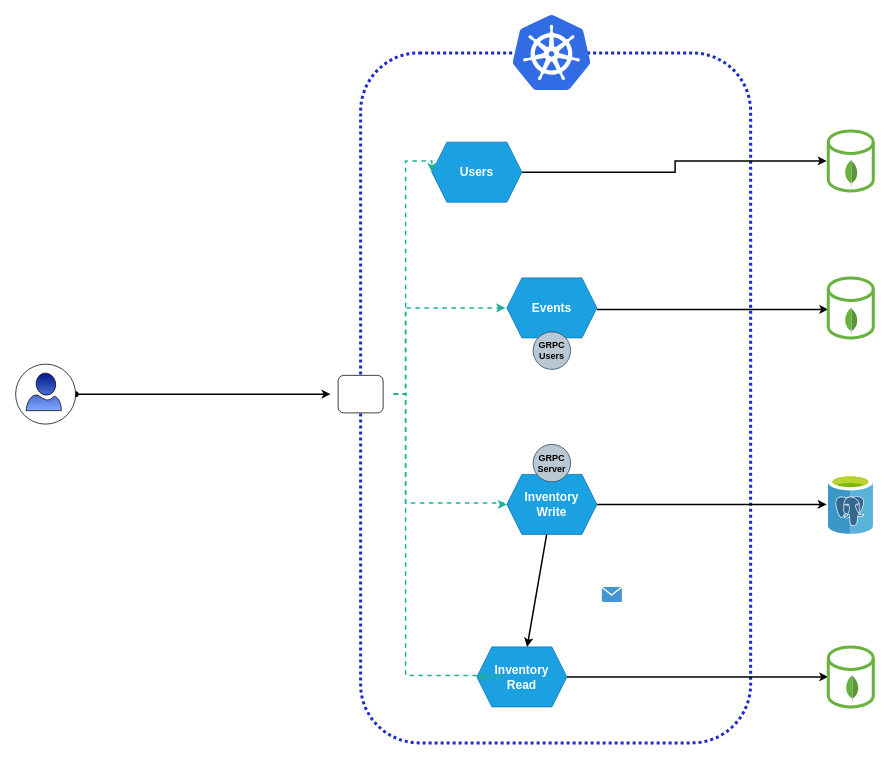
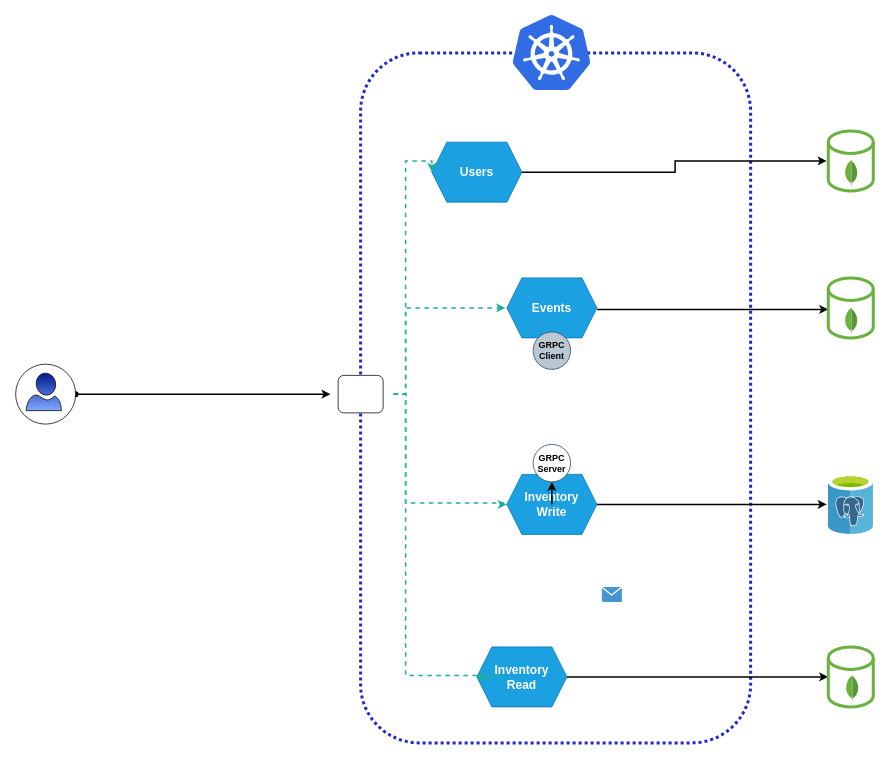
  <mxCell id="0" />
  <mxCell id="1" parent="0" />
  <mxCell id="2" value="" style="rounded=1;whiteSpace=wrap;html=1;labelBackgroundColor=#FF6E26;sketch=0;fontColor=#FF6229;strokeWidth=4;dashed=1;fillColor=none;strokeColor=#1D29D1;dashPattern=1 1;" vertex="1" parent="1"><mxGeometry x="480" y="70" width="520" height="920" as="geometry" /></mxCell>
  <mxCell id="3" value="" style="rounded=1;whiteSpace=wrap;html=1;labelBackgroundColor=none;sketch=0;fontFamily=Tahoma;fontSize=55;fontColor=#FFFFFF;strokeColor=#000000;strokeWidth=1;gradientColor=none;gradientDirection=south;" vertex="1" parent="1"><mxGeometry x="450" y="500" width="60" height="50" as="geometry" /></mxCell>
  <mxCell id="4" style="edgeStyle=orthogonalEdgeStyle;rounded=0;orthogonalLoop=1;jettySize=auto;html=1;fontColor=#FF6229;targetPerimeterSpacing=2;strokeColor=#000000;strokeWidth=2;" edge="1" parent="1" source="5" target="27"><mxGeometry relative="1" as="geometry" /></mxCell>
  <mxCell id="5" value="&lt;font style=&quot;font-size: 16px&quot;&gt;Inventory&lt;br&gt;Write&lt;br&gt;&lt;/font&gt;" style="shape=hexagon;perimeter=hexagonPerimeter2;whiteSpace=wrap;html=1;fixedSize=1;fillColor=#1ba1e2;strokeColor=#006EAF;fontColor=#ffffff;fontStyle=1;" parent="1" vertex="1"><mxGeometry x="675.01" y="632" width="120" height="80" as="geometry" /></mxCell>
  <mxCell id="6" style="edgeStyle=orthogonalEdgeStyle;rounded=0;orthogonalLoop=1;jettySize=auto;html=1;entryX=0;entryY=0.5;entryDx=0;entryDy=0;entryPerimeter=0;fontColor=#FF6229;targetPerimeterSpacing=2;strokeColor=#000000;strokeWidth=2;" edge="1" parent="1" source="7" target="25"><mxGeometry relative="1" as="geometry" /></mxCell>
  <mxCell id="7" value="&lt;span style=&quot;font-size: 16px&quot;&gt;Inventory&lt;br&gt;Read&lt;br&gt;&lt;/span&gt;" style="shape=hexagon;perimeter=hexagonPerimeter2;whiteSpace=wrap;html=1;fixedSize=1;fillColor=#1ba1e2;strokeColor=#006EAF;fontColor=#ffffff;fontStyle=1;" parent="1" vertex="1"><mxGeometry x="635" y="862" width="120" height="80" as="geometry" /></mxCell>
  <mxCell id="8" style="edgeStyle=orthogonalEdgeStyle;rounded=0;orthogonalLoop=1;jettySize=auto;html=1;fontColor=#FF6229;targetPerimeterSpacing=2;strokeColor=#000000;strokeWidth=2;" edge="1" parent="1" source="9" target="21"><mxGeometry relative="1" as="geometry" /></mxCell>
  <mxCell id="9" value="&lt;font style=&quot;font-size: 16px&quot;&gt;Users&lt;/font&gt;" style="shape=hexagon;perimeter=hexagonPerimeter2;whiteSpace=wrap;html=1;fixedSize=1;fillColor=#1ba1e2;strokeColor=#006EAF;fontColor=#ffffff;fontStyle=1" parent="1" vertex="1"><mxGeometry x="575" y="189" width="120" height="80" as="geometry" /></mxCell>
  <mxCell id="10" style="edgeStyle=orthogonalEdgeStyle;rounded=0;orthogonalLoop=1;jettySize=auto;html=1;entryX=0;entryY=0.5;entryDx=0;entryDy=0;entryPerimeter=0;fontColor=#FF6229;targetPerimeterSpacing=2;strokeColor=#000000;strokeWidth=2;" edge="1" parent="1"><mxGeometry relative="1" as="geometry"><mxPoint x="795.01" y="412" as="sourcePoint" /><mxPoint x="1103.55" y="412" as="targetPoint" /></mxGeometry></mxCell>
  <mxCell id="11" value="&lt;font style=&quot;font-size: 16px&quot;&gt;Events&lt;br&gt;&lt;/font&gt;" style="shape=hexagon;perimeter=hexagonPerimeter2;whiteSpace=wrap;html=1;fixedSize=1;fillColor=#1ba1e2;strokeColor=#006EAF;fontColor=#ffffff;fontStyle=1;" parent="1" vertex="1"><mxGeometry x="675.01" y="370" width="120" height="80" as="geometry" /></mxCell>
- <mxCell id="12" value="&lt;font color=&quot;#000000&quot;&gt;&lt;b&gt;GRPC&lt;br&gt;Server&lt;/b&gt;&lt;/font&gt;" style="ellipse;whiteSpace=wrap;html=1;aspect=fixed;fillColor=#bac8d3;strokeColor=#23445d;" parent="1" vertex="1"><mxGeometry x="710" y="592" width="50" height="50" as="geometry" /></mxCell>
- <mxCell id="13" value="&lt;font color=&quot;#000000&quot;&gt;&lt;b&gt;GRPC&lt;br&gt;Users&lt;/b&gt;&lt;/font&gt;" style="ellipse;whiteSpace=wrap;html=1;aspect=fixed;fillColor=#bac8d3;strokeColor=#23445d;" parent="1" vertex="1"><mxGeometry x="710" y="442" width="50" height="50" as="geometry" /></mxCell>
+ <mxCell id="12" value="&lt;font color=&quot;#000000&quot;&gt;&lt;b&gt;GRPC&lt;br&gt;Server&lt;/b&gt;&lt;/font&gt;" style="ellipse;whiteSpace=wrap;html=1;aspect=fixed;fillColor=#ffffff;strokeColor=#23445d;" parent="1" vertex="1"><mxGeometry x="710" y="592" width="50" height="50" as="geometry" /></mxCell>
+ <mxCell id="13" value="&lt;font color=&quot;#000000&quot;&gt;&lt;b&gt;GRPC&lt;br&gt;Client&lt;/b&gt;&lt;/font&gt;" style="ellipse;whiteSpace=wrap;html=1;aspect=fixed;fillColor=#bac8d3;strokeColor=#23445d;" parent="1" vertex="1"><mxGeometry x="710" y="442" width="50" height="50" as="geometry" /></mxCell>
  <mxCell id="14" style="edgeStyle=orthogonalEdgeStyle;rounded=0;orthogonalLoop=1;jettySize=auto;html=1;fontColor=#FF6229;targetPerimeterSpacing=2;strokeWidth=2;fillColor=#ffff88;dashed=1;strokeColor=#1CB097;entryX=0;entryY=0.5;entryDx=0;entryDy=0;" edge="1" parent="1" source="18" target="9"><mxGeometry relative="1" as="geometry"><Array as="points"><mxPoint y="525" x="540" /><mxPoint y="214" x="540" /></Array></mxGeometry></mxCell>
  <mxCell id="15" style="edgeStyle=orthogonalEdgeStyle;rounded=0;orthogonalLoop=1;jettySize=auto;html=1;fontColor=#FF6229;targetPerimeterSpacing=2;strokeWidth=2;strokeColor=#1CB097;dashed=1;" edge="1" parent="1" source="18" target="11"><mxGeometry relative="1" as="geometry"><Array as="points"><mxPoint y="525" x="540" /><mxPoint y="410" x="540" /></Array></mxGeometry></mxCell>
  <mxCell id="16" style="edgeStyle=orthogonalEdgeStyle;rounded=0;orthogonalLoop=1;jettySize=auto;html=1;entryX=0;entryY=0.5;entryDx=0;entryDy=0;fontColor=#FF6229;targetPerimeterSpacing=2;strokeWidth=2;strokeColor=#1CB097;dashed=1;" edge="1" parent="1" source="18" target="5"><mxGeometry relative="1" as="geometry"><Array as="points"><mxPoint y="525" x="540" /><mxPoint y="670" x="540" /><mxPoint x="670" y="670" /><mxPoint x="670" y="672" /></Array></mxGeometry></mxCell>
  <mxCell id="17" style="edgeStyle=orthogonalEdgeStyle;rounded=0;orthogonalLoop=1;jettySize=auto;html=1;entryX=0;entryY=0.5;entryDx=0;entryDy=0;fontColor=#FF6229;targetPerimeterSpacing=2;strokeWidth=2;strokeColor=#1CB097;dashed=1;" edge="1" parent="1" source="18" target="7"><mxGeometry relative="1" as="geometry"><Array as="points"><mxPoint y="525" x="540" /><mxPoint y="900" x="540" /><mxPoint x="670" y="900" /><mxPoint x="670" y="902" /></Array></mxGeometry></mxCell>
  <mxCell id="18" value="" style="shape=image;html=1;verticalAlign=top;verticalLabelPosition=bottom;labelBackgroundColor=#ffffff;imageAspect=0;aspect=fixed;image=https://cdn4.iconfinder.com/data/icons/logos-brands-5/24/nginx-128.png;sketch=0;fontColor=#FF6229;strokeWidth=14;" vertex="1" parent="1"><mxGeometry x="436" y="481" width="88" height="88" as="geometry" /></mxCell>
  <mxCell id="19" value="" style="shadow=0;dashed=0;html=1;strokeColor=none;fillColor=#4495D1;labelPosition=center;verticalLabelPosition=bottom;verticalAlign=top;align=center;outlineConnect=0;shape=mxgraph.veeam.2d.letter;dashPattern=1 1;labelBackgroundColor=#FF6E26;sketch=0;fontColor=#FF6229;" vertex="1" parent="1"><mxGeometry x="801.66" y="782" width="26.67" height="20" as="geometry" /></mxCell>
- <mxCell id="20" value="" style="endArrow=classic;html=1;fontColor=#FF6229;strokeWidth=2;" edge="1" parent="1" source="5" target="7"><mxGeometry width="50" height="50" relative="1" as="geometry"><mxPoint x="740" y="792" as="sourcePoint" /><mxPoint x="790" y="742" as="targetPoint" /></mxGeometry></mxCell>
+ <mxCell id="20" value="" style="endArrow=classic;html=1;fontColor=#FF6229;strokeWidth=2;" edge="1" parent="1" source="5" target="12"><mxGeometry width="50" height="50" relative="1" as="geometry"><mxPoint x="740" y="792" as="sourcePoint" /><mxPoint x="790" y="742" as="targetPoint" /></mxGeometry></mxCell>
  <mxCell id="21" value="" style="shape=cylinder3;whiteSpace=wrap;html=1;boundedLbl=1;backgroundOutline=1;size=15;labelBackgroundColor=none;sketch=0;fontColor=#FF6229;strokeWidth=4;strokeColor=#69b23f;" vertex="1" parent="1"><mxGeometry x="1103.55" y="174" width="60" height="80" as="geometry" /></mxCell>
  <mxCell id="22" value="" style="dashed=0;outlineConnect=0;html=1;align=center;labelPosition=center;verticalLabelPosition=bottom;verticalAlign=top;shape=mxgraph.weblogos.mongodb;dashPattern=1 1;labelBackgroundColor=none;sketch=0;fontColor=#FF6229;strokeColor=#1D29D1;strokeWidth=4;fillColor=none;" vertex="1" parent="1"><mxGeometry x="1125.55" y="212" width="17.3" height="36.2" as="geometry" /></mxCell>
  <mxCell id="23" value="" style="shape=cylinder3;whiteSpace=wrap;html=1;boundedLbl=1;backgroundOutline=1;size=15;labelBackgroundColor=none;sketch=0;fontColor=#FF6229;strokeWidth=4;strokeColor=#69b23f;" vertex="1" parent="1"><mxGeometry x="1103.55" y="370" width="60" height="80" as="geometry" /></mxCell>
  <mxCell id="24" value="" style="dashed=0;outlineConnect=0;html=1;align=center;labelPosition=center;verticalLabelPosition=bottom;verticalAlign=top;shape=mxgraph.weblogos.mongodb;dashPattern=1 1;labelBackgroundColor=none;sketch=0;fontColor=#FF6229;strokeColor=#1D29D1;strokeWidth=4;fillColor=none;" vertex="1" parent="1"><mxGeometry x="1125.55" y="409" width="17.3" height="36.2" as="geometry" /></mxCell>
  <mxCell id="25" value="" style="shape=cylinder3;whiteSpace=wrap;html=1;boundedLbl=1;backgroundOutline=1;size=15;labelBackgroundColor=none;sketch=0;fontColor=#FF6229;strokeWidth=4;strokeColor=#69b23f;" vertex="1" parent="1"><mxGeometry x="1103.55" y="862" width="60" height="80" as="geometry" /></mxCell>
  <mxCell id="26" value="" style="dashed=0;outlineConnect=0;html=1;align=center;labelPosition=center;verticalLabelPosition=bottom;verticalAlign=top;shape=mxgraph.weblogos.mongodb;dashPattern=1 1;labelBackgroundColor=none;sketch=0;fontColor=#FF6229;strokeColor=#1D29D1;strokeWidth=4;fillColor=none;" vertex="1" parent="1"><mxGeometry x="1126.85" y="899" width="17.3" height="36.2" as="geometry" /></mxCell>
  <mxCell id="27" value="" style="html=1;points=[];align=center;image;fontSize=12;image=img/lib/mscae/Azure_Database_for_PostgreSQL_servers.svg;labelBackgroundColor=none;sketch=0;fontColor=#FF6229;strokeColor=#69b23f;strokeWidth=4;fillColor=#ffffff;" vertex="1" parent="1"><mxGeometry x="1103.55" y="632" width="60" height="80" as="geometry" /></mxCell>
  <mxCell id="28" value="" style="aspect=fixed;html=1;points=[];align=center;image;fontSize=12;image=img/lib/mscae/Kubernetes.svg;labelBackgroundColor=none;sketch=0;fontColor=#FF6229;strokeColor=#69b23f;strokeWidth=4;fillColor=#ffffff;" vertex="1" parent="1"><mxGeometry x="682.92" y="20" width="104.17" height="100" as="geometry" /></mxCell>
  <mxCell id="29" style="edgeStyle=orthogonalEdgeStyle;rounded=0;orthogonalLoop=1;jettySize=auto;html=1;fontColor=#FF6229;startArrow=oval;startFill=1;targetPerimeterSpacing=2;strokeWidth=2;" edge="1" parent="1" source="30"><mxGeometry relative="1" as="geometry"><mxPoint x="440" y="525" as="targetPoint" /></mxGeometry></mxCell>
  <mxCell id="30" value="" style="ellipse;whiteSpace=wrap;html=1;aspect=fixed;labelBackgroundColor=none;sketch=0;fontColor=#FF6229;strokeWidth=1;gradientDirection=south;" vertex="1" parent="1"><mxGeometry x="20" y="485" width="80" height="80" as="geometry" /></mxCell>
  <mxCell id="31" value="" style="aspect=fixed;pointerEvents=1;shadow=0;dashed=0;html=1;labelPosition=center;verticalLabelPosition=bottom;verticalAlign=top;align=center;fillColor=#00188D;shape=mxgraph.azure.user;labelBackgroundColor=none;sketch=0;fontColor=#FF6229;gradientDirection=south;gradientColor=#80AAFF;" vertex="1" parent="1"><mxGeometry x="34" y="497" width="47" height="50" as="geometry" /></mxCell>
